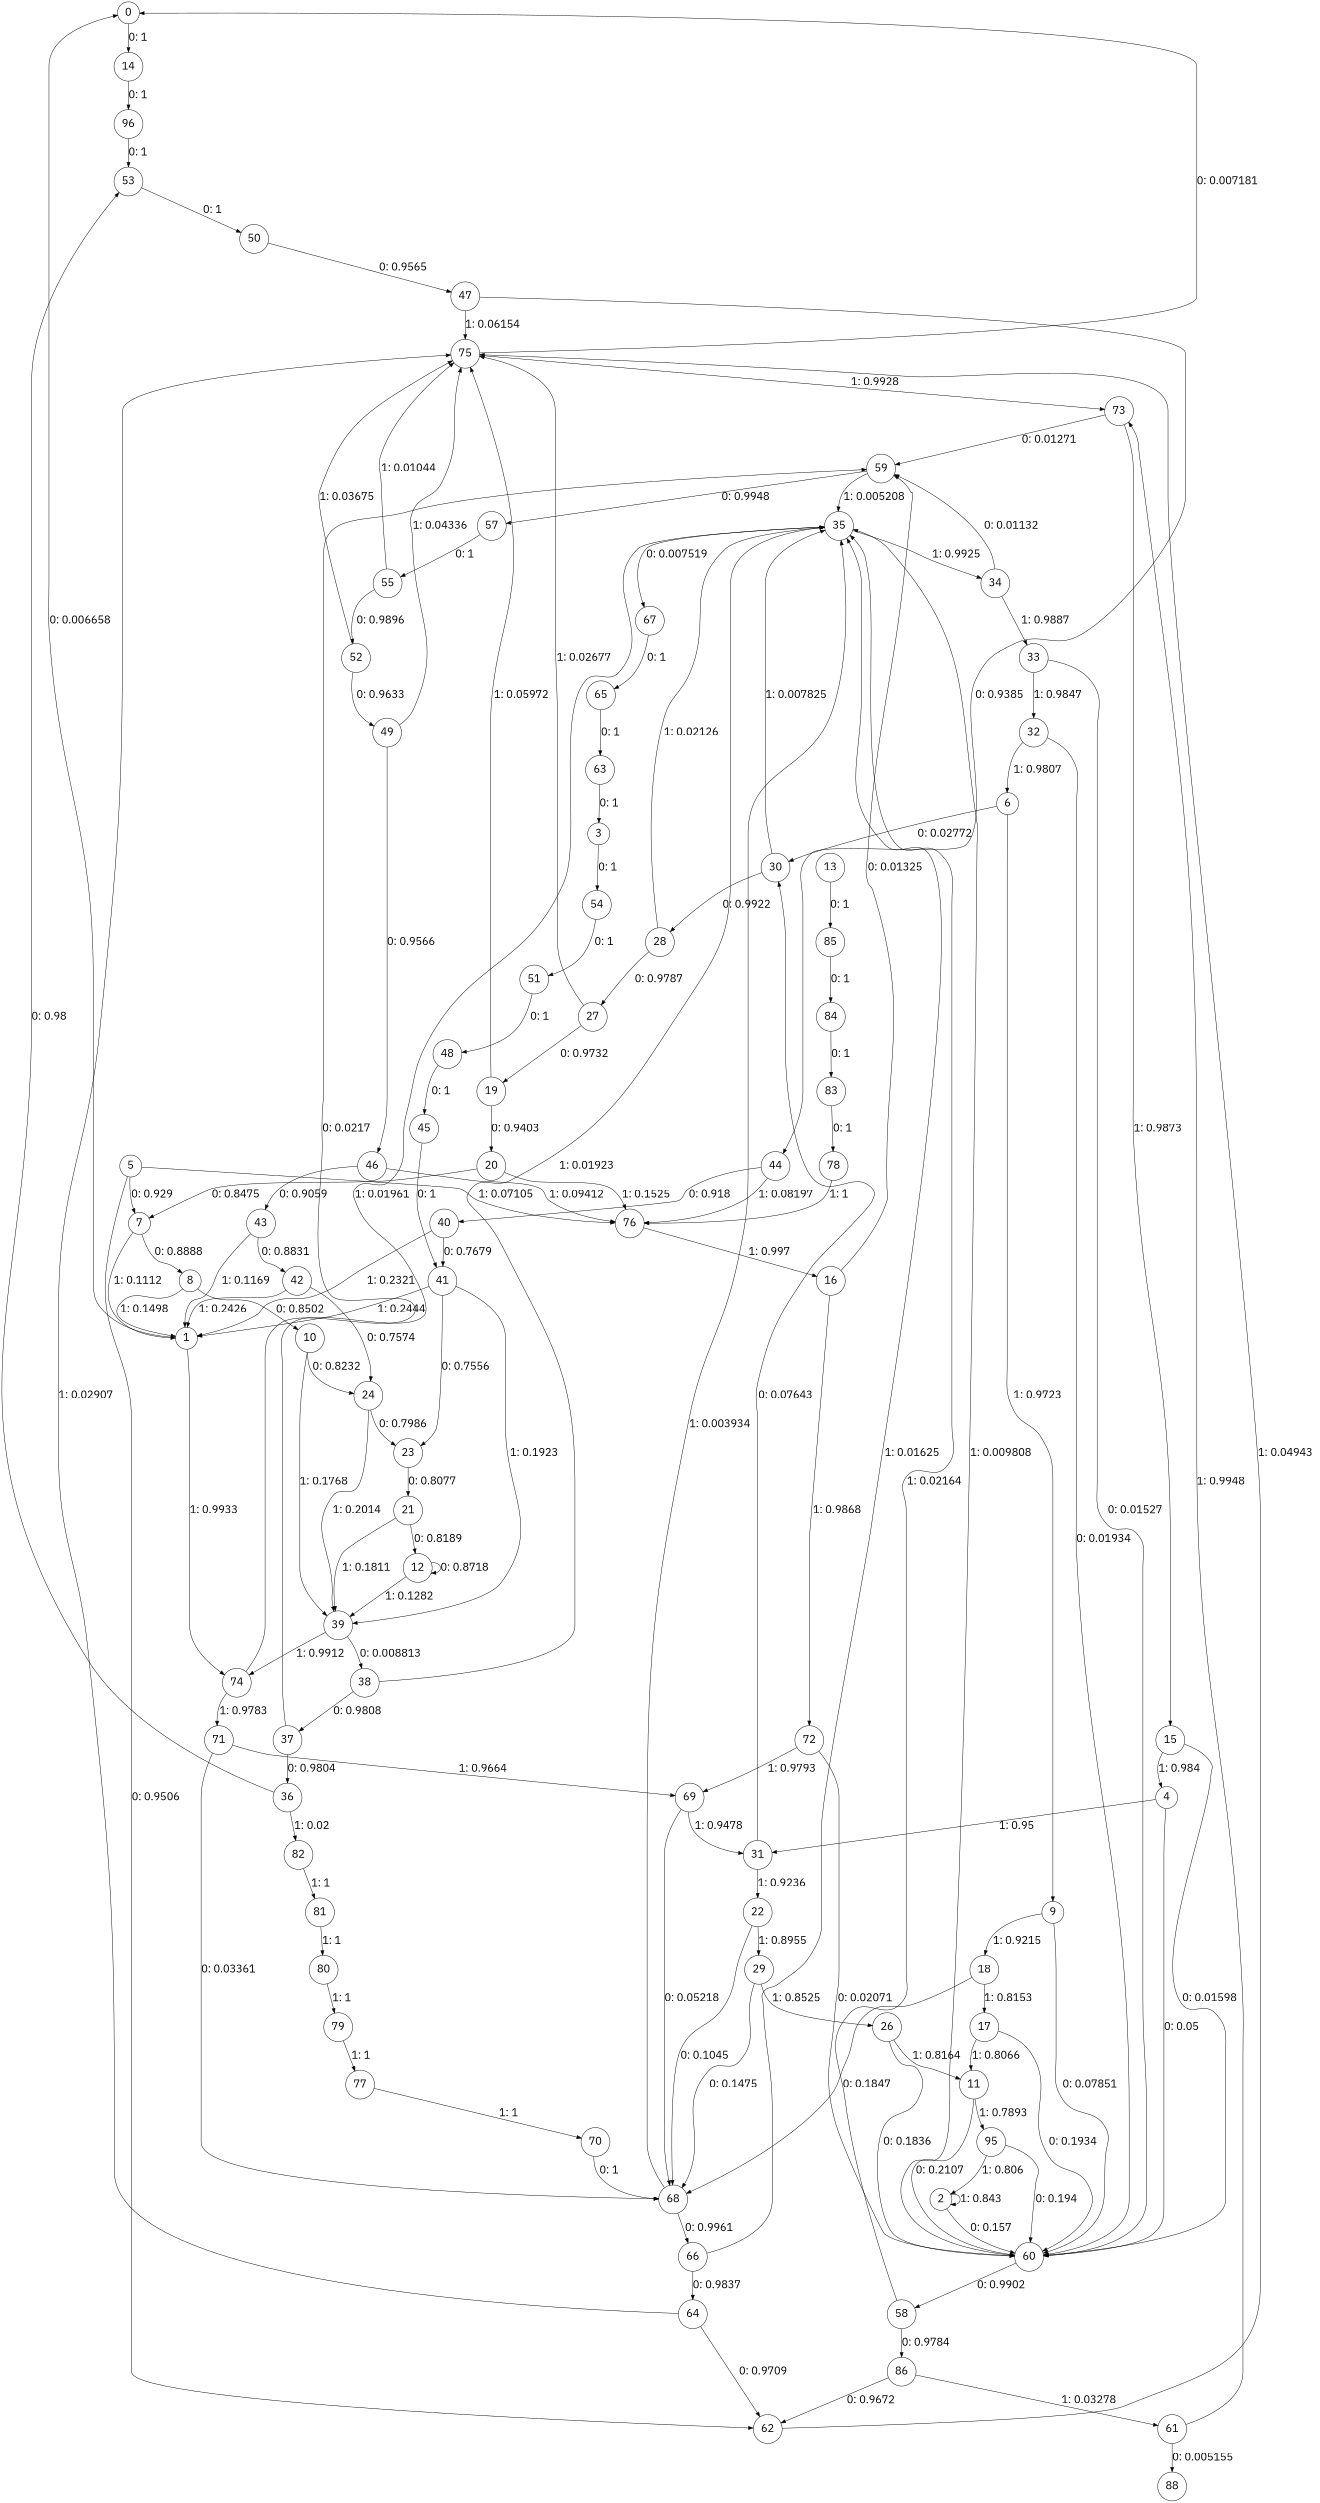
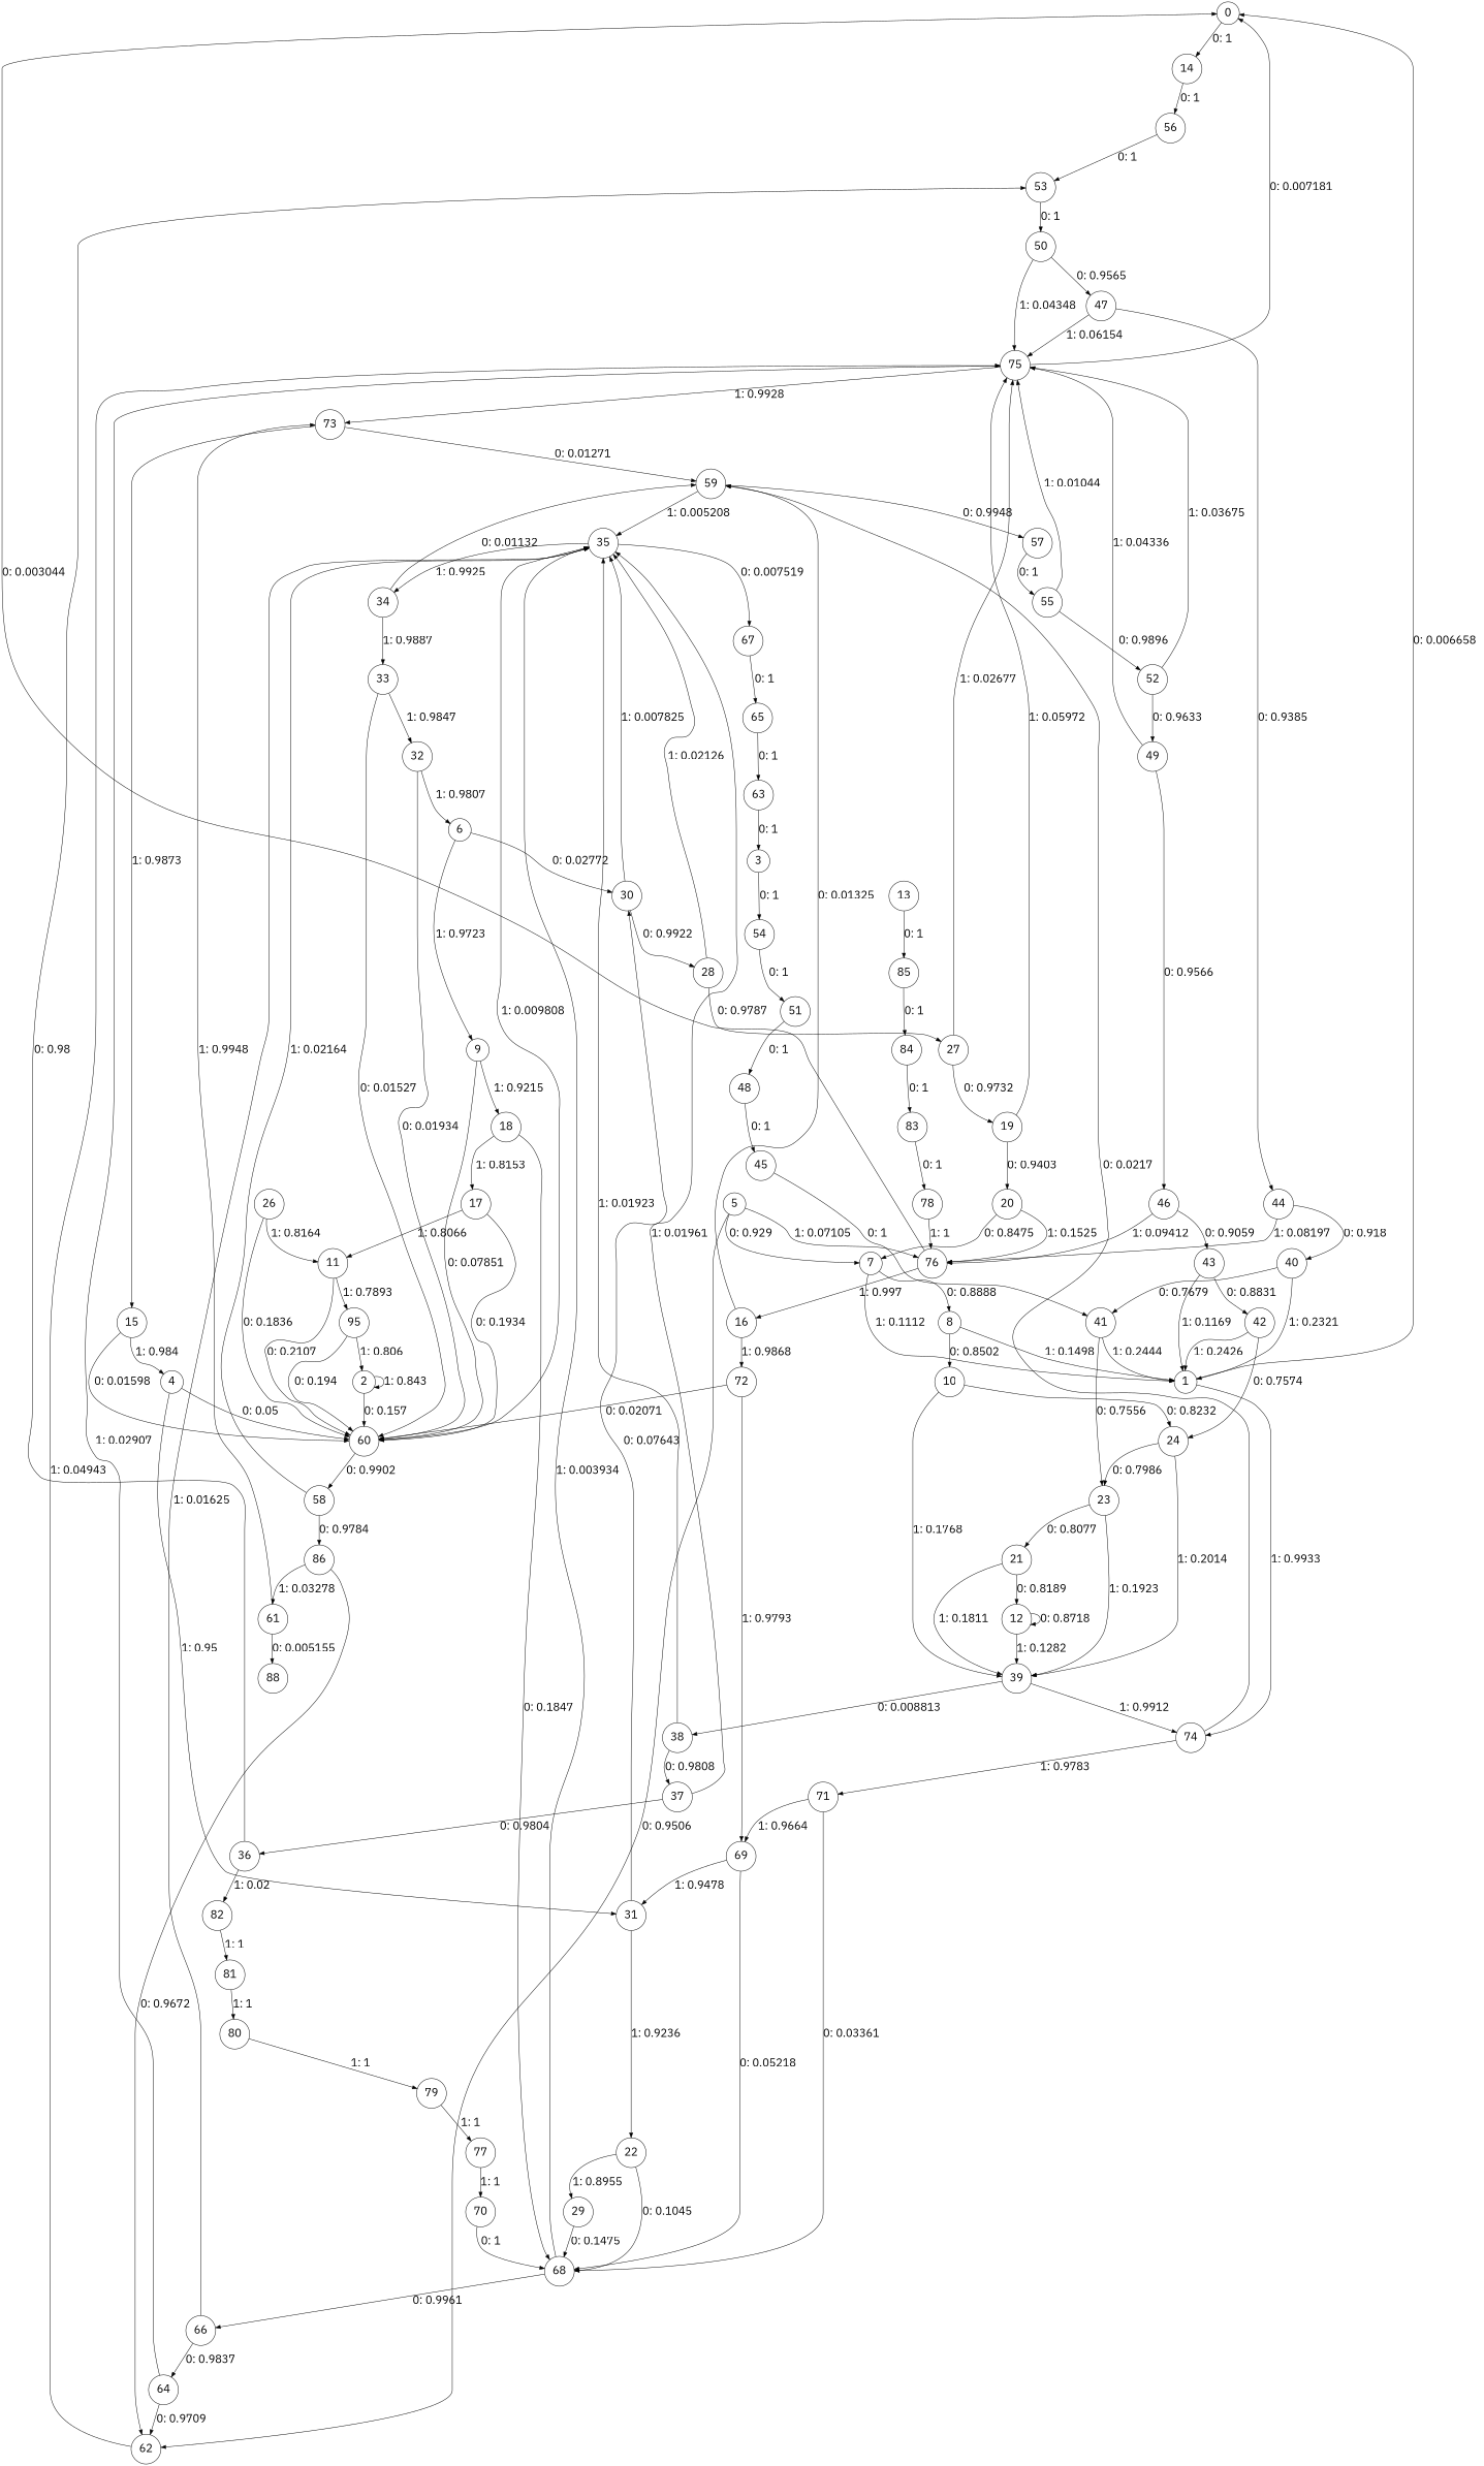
  digraph {
    fontname="IBM Plex Sans"
    node [fontname="IBM Plex Sans" fontsize=24 shape=circle]
    edge [fontname="IBM Plex Sans" fontsize=24]
    0
    14
-   56 [label=96]
+   56
    53
    1
    74
    59
    71
    35
    57
    68
    69
    2
    60
    58
    34
    67
    86
    3
    54
    51
    48
    4
    31
    30
    22
    28
    29
    5
    7
    76
    62
    8
    16
    10
    72
    6
    9
    18
    27
    17
    24
    39
    23
    38
    11
    66
    21
    37
    n50 [label=95]
    12
    13
    85
    84
    83
    50
    15
    55
    64
    19
    20
    75
    73
    26
    33
    65
    32
    63
    36
    82
    81
    47
    80
    40
    41
    42
    43
    44
    45
    46
    49
    52
    61
    88
    70
    77
    78
    79
    0 -> 14 [label="0: 1        "]
    14 -> 56 [label="0: 1        "]
    56 -> 53 [label="0: 1        "]
    53 -> 50 [label="0: 1        "]
    1 -> 0 [label="0: 0.006658  "]
    1 -> 74 [label="1: 0.9933   "]
    74 -> 59 [label="0: 0.0217   "]
    74 -> 71 [label="1: 0.9783   "]
    59 -> 35 [label="1: 0.005208  "]
    59 -> 57 [label="0: 0.9948   "]
    71 -> 68 [label="0: 0.03361  "]
    71 -> 69 [label="1: 0.9664   "]
    35 -> 34 [label="1: 0.9925   "]
    35 -> 67 [label="0: 0.007519  "]
    57 -> 55 [label="0: 1        "]
    68 -> 35 [label="1: 0.003934  "]
    68 -> 66 [label="0: 0.9961   "]
    69 -> 68 [label="0: 0.05218  "]
    69 -> 31 [label="1: 0.9478   "]
    2 -> 2 [label="1: 0.843    "]
    2 -> 60 [label="0: 0.157    "]
    60 -> 35 [label="1: 0.009808  "]
    60 -> 58 [label="0: 0.9902   "]
    58 -> 35 [label="1: 0.02164  "]
    58 -> 86 [label="0: 0.9784   "]
    34 -> 59 [label="0: 0.01132  "]
    34 -> 33 [label="1: 0.9887   "]
    67 -> 65 [label="0: 1        "]
    86 -> 62 [label="0: 0.9672   "]
    86 -> 61 [label="1: 0.03278  "]
    3 -> 54 [label="0: 1        "]
    54 -> 51 [label="0: 1        "]
    51 -> 48 [label="0: 1        "]
    48 -> 45 [label="0: 1        "]
    4 -> 60 [label="0: 0.05     "]
    4 -> 31 [label="1: 0.95     "]
    31 -> 30 [label="0: 0.07643  "]
    31 -> 22 [label="1: 0.9236   "]
    30 -> 35 [label="1: 0.007825  "]
    30 -> 28 [label="0: 0.9922   "]
    22 -> 68 [label="0: 0.1045   "]
    22 -> 29 [label="1: 0.8955   "]
    28 -> 35 [label="1: 0.02126  "]
    28 -> 27 [label="0: 0.9787   "]
    29 -> 68 [label="0: 0.1475   "]
-   29 -> 26 [label="1: 0.8525   "]
    5 -> 7 [label="0: 0.929    "]
    5 -> 76 [label="1: 0.07105  "]
    5 -> 62 [label="0: 0.9506   "]
    7 -> 1 [label="1: 0.1112   "]
    7 -> 8 [label="0: 0.8888   "]
+   76 -> 0 [label="0: 0.003044  "]
    76 -> 16 [label="1: 0.997    "]
    62 -> 75 [label="1: 0.04943  "]
    8 -> 1 [label="1: 0.1498   "]
    8 -> 10 [label="0: 0.8502   "]
    16 -> 59 [label="0: 0.01325  "]
    16 -> 72 [label="1: 0.9868   "]
    10 -> 24 [label="0: 0.8232   "]
    10 -> 39 [label="1: 0.1768   "]
    72 -> 69 [label="1: 0.9793   "]
    72 -> 60 [label="0: 0.02071  "]
    6 -> 30 [label="0: 0.02772  "]
    6 -> 9 [label="1: 0.9723   "]
    9 -> 60 [label="0: 0.07851  "]
    9 -> 18 [label="1: 0.9215   "]
    18 -> 68 [label="0: 0.1847   "]
    18 -> 17 [label="1: 0.8153   "]
    27 -> 19 [label="0: 0.9732   "]
    27 -> 75 [label="1: 0.02677  "]
    17 -> 60 [label="0: 0.1934   "]
    17 -> 11 [label="1: 0.8066   "]
    24 -> 39 [label="1: 0.2014   "]
    24 -> 23 [label="0: 0.7986   "]
    39 -> 74 [label="1: 0.9912   "]
    39 -> 38 [label="0: 0.008813  "]
-   41 -> 39 [label="1: 0.1923   "]
+   23 -> 39 [label="1: 0.1923   "]
    23 -> 21 [label="0: 0.8077   "]
    38 -> 35 [label="1: 0.01923  "]
    38 -> 37 [label="0: 0.9808   "]
    11 -> 60 [label="0: 0.2107   "]
    11 -> n50 [label="1: 0.7893   "]
    66 -> 35 [label="1: 0.01625  "]
    66 -> 64 [label="0: 0.9837   "]
    21 -> 39 [label="1: 0.1811   "]
    21 -> 12 [label="0: 0.8189   "]
    37 -> 35 [label="1: 0.01961  "]
    37 -> 36 [label="0: 0.9804   "]
    n50 -> 2 [label="1: 0.806    "]
    n50 -> 60 [label="0: 0.194    "]
    12 -> 39 [label="1: 0.1282   "]
    12 -> 12 [label="0: 0.8718   "]
    13 -> 85 [label="0: 1        "]
    85 -> 84 [label="0: 1        "]
    84 -> 83 [label="0: 1        "]
    83 -> 78 [label="0: 1        "]
+   50 -> 75 [label="1: 0.04348  "]
    50 -> 47 [label="0: 0.9565   "]
    15 -> 60 [label="0: 0.01598  "]
    15 -> 4 [label="1: 0.984    "]
    55 -> 75 [label="1: 0.01044  "]
    55 -> 52 [label="0: 0.9896   "]
    64 -> 62 [label="0: 0.9709   "]
    64 -> 75 [label="1: 0.02907  "]
    19 -> 20 [label="0: 0.9403   "]
    19 -> 75 [label="1: 0.05972  "]
    20 -> 7 [label="0: 0.8475   "]
    20 -> 76 [label="1: 0.1525   "]
    75 -> 0 [label="0: 0.007181  "]
    75 -> 73 [label="1: 0.9928   "]
    73 -> 59 [label="0: 0.01271  "]
    73 -> 15 [label="1: 0.9873   "]
    26 -> 60 [label="0: 0.1836   "]
    26 -> 11 [label="1: 0.8164   "]
    33 -> 60 [label="0: 0.01527  "]
    33 -> 32 [label="1: 0.9847   "]
    65 -> 63 [label="0: 1        "]
    32 -> 60 [label="0: 0.01934  "]
    32 -> 6 [label="1: 0.9807   "]
    63 -> 3 [label="0: 1        "]
    36 -> 53 [label="0: 0.98     "]
    36 -> 82 [label="1: 0.02     "]
    82 -> 81 [label="1: 1        "]
    81 -> 80 [label="1: 1        "]
    47 -> 75 [label="1: 0.06154  "]
    47 -> 44 [label="0: 0.9385   "]
    80 -> 79 [label="1: 1        "]
    40 -> 1 [label="1: 0.2321   "]
    40 -> 41 [label="0: 0.7679   "]
    41 -> 1 [label="1: 0.2444   "]
    41 -> 23 [label="0: 0.7556   "]
    42 -> 1 [label="1: 0.2426   "]
    42 -> 24 [label="0: 0.7574   "]
    43 -> 1 [label="1: 0.1169   "]
    43 -> 42 [label="0: 0.8831   "]
    44 -> 76 [label="1: 0.08197  "]
    44 -> 40 [label="0: 0.918    "]
    45 -> 41 [label="0: 1        "]
    46 -> 76 [label="1: 0.09412  "]
    46 -> 43 [label="0: 0.9059   "]
    49 -> 75 [label="1: 0.04336  "]
    49 -> 46 [label="0: 0.9566   "]
    52 -> 75 [label="1: 0.03675  "]
    52 -> 49 [label="0: 0.9633   "]
    61 -> 73 [label="1: 0.9948   "]
    61 -> 88 [label="0: 0.005155  "]
    70 -> 68 [label="0: 1        "]
    77 -> 70 [label="1: 1        "]
    78 -> 76 [label="1: 1        "]
    79 -> 77 [label="1: 1        "]
  }
